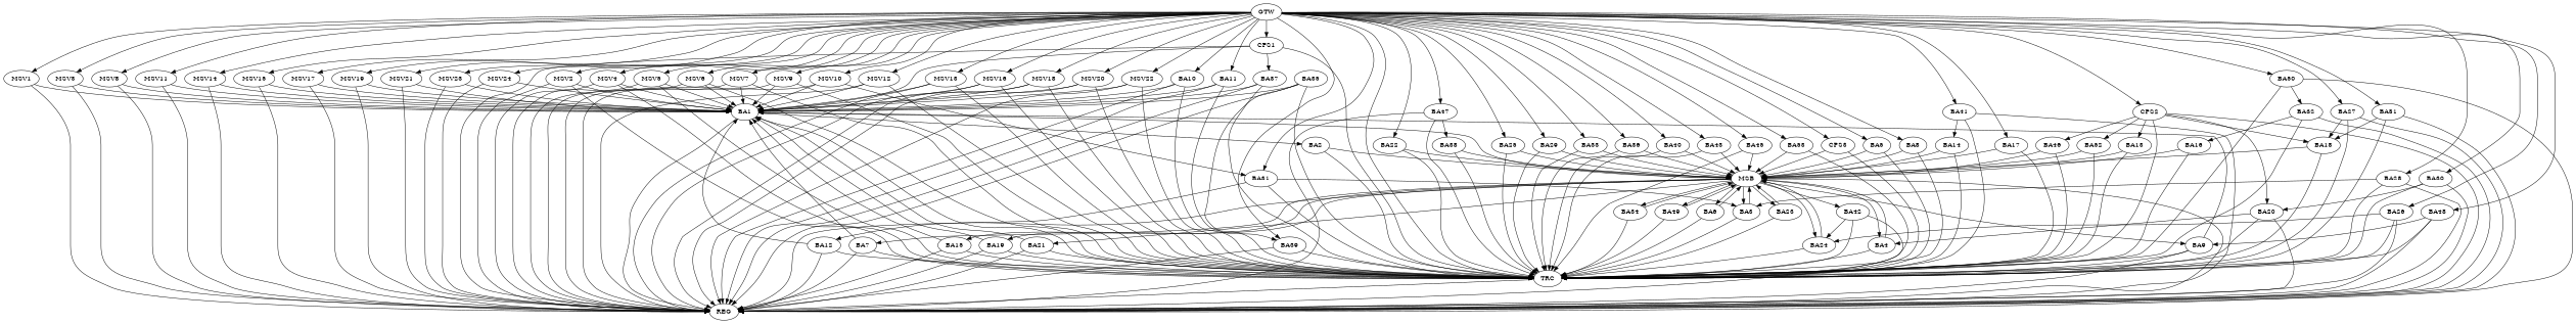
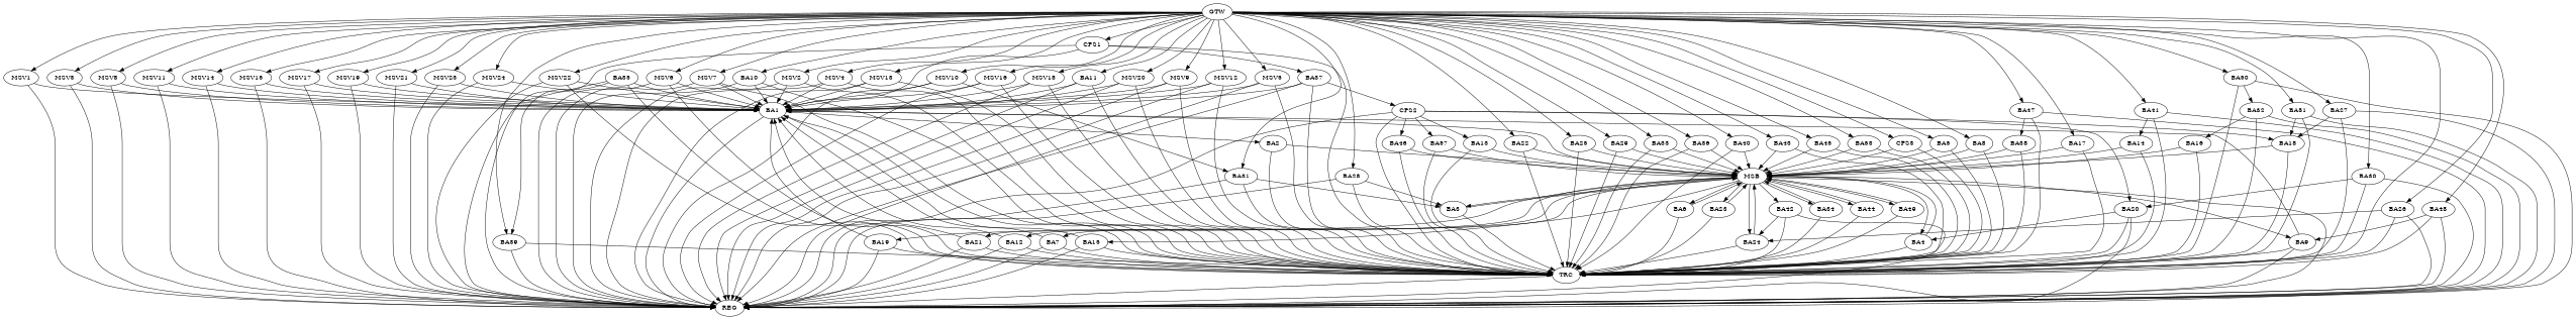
  strict digraph {
    n1 [label=BA1]
    n2 [label=BA2]
    n3 [label=REG]
    n4 [label=TRC]
    n5 [label=MSB]
    n6 [label=BA3]
    n7 [label=BA4]
    n8 [label=BA6]
    n9 [label=BA7]
    n10 [label=BA9]
    n11 [label=BA12]
    n12 [label=BA15]
    n13 [label=BA19]
    n14 [label=BA21]
    n15 [label=BA23]
    n16 [label=BA24]
    n17 [label=BA34]
    n18 [label=BA42]
+   n19 [label=BA44]
    n20 [label=BA49]
    n21 [label=BA5]
    n22 [label=BA8]
    n23 [label=BA10]
    n24 [label=BA11]
    n25 [label=BA13]
    n26 [label=BA14]
    n27 [label=BA16]
    n28 [label=BA17]
    n29 [label=BA18]
    n30 [label=BA20]
    n31 [label=BA22]
    n32 [label=BA25]
    n33 [label=BA26]
    n34 [label=BA27]
    n35 [label=BA28]
    n36 [label=BA29]
    n37 [label=BA30]
    n38 [label=BA31]
    n39 [label=BA32]
    n40 [label=BA33]
    n41 [label=BA35]
    n42 [label=BA39]
    n43 [label=BA36]
    n44 [label=BA37]
    n45 [label=BA38]
    n46 [label=BA40]
    n47 [label=BA41]
    n48 [label=BA43]
    n49 [label=BA45]
    n50 [label=BA46]
    n51 [label=BA47]
    n52 [label=BA48]
    n53 [label=BA50]
    n54 [label=BA51]
-   n55 [label=BA52]
+   n55 [label=BA57]
    n56 [label=BA53]
    n57 [label=CPS1]
    n58 [label=CPS2]
    n59 [label=CPS3]
    n60 [label=GTW]
    n61 [label=MSV1]
    n62 [label=MSV2]
    n63 [label=MSV3]
    n64 [label=MSV4]
    n65 [label=MSV5]
    n66 [label=MSV6]
    n67 [label=MSV7]
    n68 [label=MSV8]
    n69 [label=MSV9]
    n70 [label=MSV10]
    n71 [label=MSV11]
    n72 [label=MSV12]
    n73 [label=MSV13]
    n74 [label=MSV14]
    n75 [label=MSV15]
    n76 [label=MSV16]
    n77 [label=MSV17]
    n78 [label=MSV18]
    n79 [label=MSV19]
    n80 [label=MSV20]
    n81 [label=MSV21]
    n82 [label=MSV22]
    n83 [label=MSV23]
    n84 [label=MSV24]
    n1 -> n2
    n1 -> n3
    n1 -> n4
    n2 -> n4
    n2 -> n5
    n4 -> n3
    n5 -> n1
    n5 -> n3
    n5 -> n6
    n5 -> n7
    n5 -> n8
    n5 -> n9
    n5 -> n10
    n5 -> n11
    n5 -> n12
    n5 -> n13
    n5 -> n14
    n5 -> n15
    n5 -> n16
    n5 -> n17
    n5 -> n18
+   n5 -> n19
    n5 -> n20
    n6 -> n4
    n6 -> n5
    n7 -> n4
    n7 -> n5
    n8 -> n4
    n8 -> n5
    n9 -> n1
    n9 -> n3
    n9 -> n4
    n10 -> n1
    n10 -> n3
    n10 -> n4
    n11 -> n1
    n11 -> n3
    n11 -> n4
    n12 -> n1
    n12 -> n3
    n12 -> n4
    n13 -> n1
    n13 -> n3
    n13 -> n4
    n14 -> n1
    n14 -> n3
    n14 -> n4
    n15 -> n4
    n15 -> n5
    n16 -> n4
    n16 -> n5
    n17 -> n4
    n17 -> n5
    n18 -> n3
    n18 -> n4
    n18 -> n16
+   n19 -> n4
+   n19 -> n5
    n20 -> n4
    n20 -> n5
    n21 -> n4
    n21 -> n5
    n22 -> n4
    n22 -> n5
    n23 -> n1
    n23 -> n3
    n23 -> n4
    n24 -> n1
    n24 -> n3
    n24 -> n4
    n25 -> n4
    n25 -> n5
    n26 -> n4
    n26 -> n5
    n27 -> n4
    n27 -> n5
    n28 -> n4
    n28 -> n5
    n29 -> n4
    n29 -> n5
    n30 -> n3
    n30 -> n4
    n30 -> n7
    n31 -> n4
    n31 -> n5
    n32 -> n4
    n32 -> n5
    n33 -> n3
    n33 -> n4
    n33 -> n16
    n34 -> n3
    n34 -> n4
    n34 -> n29
    n35 -> n3
    n35 -> n4
    n35 -> n6
    n36 -> n4
    n36 -> n5
    n37 -> n3
    n37 -> n4
    n37 -> n30
    n38 -> n3
    n38 -> n4
    n38 -> n6
    n39 -> n3
    n39 -> n4
    n39 -> n27
    n40 -> n4
    n40 -> n5
    n41 -> n1
    n41 -> n3
    n41 -> n4
    n41 -> n42
    n42 -> n3
    n42 -> n4
    n43 -> n4
    n43 -> n5
    n44 -> n1
    n44 -> n3
    n44 -> n4
    n45 -> n4
    n45 -> n5
    n46 -> n4
    n46 -> n5
    n47 -> n3
    n47 -> n4
    n47 -> n26
    n48 -> n4
    n48 -> n5
    n49 -> n4
    n49 -> n5
    n50 -> n4
    n50 -> n5
    n51 -> n3
    n51 -> n4
    n51 -> n45
    n52 -> n3
    n52 -> n4
    n52 -> n10
    n53 -> n3
    n53 -> n4
    n53 -> n39
    n54 -> n3
    n54 -> n4
    n54 -> n29
    n55 -> n4
    n55 -> n5
    n56 -> n4
    n56 -> n5
    n57 -> n1
    n57 -> n3
    n57 -> n4
    n57 -> n44
    n58 -> n3
    n58 -> n4
    n58 -> n25
    n58 -> n29
    n58 -> n30
    n58 -> n50
    n58 -> n55
    n59 -> n4
    n59 -> n5
    n60 -> n4
    n60 -> n21
    n60 -> n22
    n60 -> n23
    n60 -> n24
    n60 -> n28
    n60 -> n31
    n60 -> n32
    n60 -> n33
    n60 -> n34
    n60 -> n35
    n60 -> n36
    n60 -> n37
    n60 -> n38
    n60 -> n40
    n60 -> n42
    n60 -> n43
    n60 -> n46
    n60 -> n47
    n60 -> n48
    n60 -> n49
    n60 -> n51
    n60 -> n52
    n60 -> n53
    n60 -> n54
    n60 -> n56
    n60 -> n57
-   n60 -> n58
+   n44 -> n58
    n60 -> n59
    n60 -> n61
    n60 -> n62
    n60 -> n63
    n60 -> n64
    n60 -> n65
    n60 -> n66
    n60 -> n67
    n60 -> n68
    n60 -> n69
    n60 -> n70
    n60 -> n71
    n60 -> n72
    n60 -> n73
    n60 -> n74
    n60 -> n75
    n60 -> n76
    n60 -> n77
    n60 -> n78
    n60 -> n79
    n60 -> n80
    n60 -> n81
    n60 -> n82
    n60 -> n83
    n60 -> n84
    n61 -> n1
    n61 -> n3
    n62 -> n1
    n62 -> n3
    n62 -> n4
    n63 -> n1
    n63 -> n3
    n64 -> n1
    n64 -> n3
    n64 -> n4
    n65 -> n1
    n65 -> n3
    n65 -> n4
    n66 -> n1
    n66 -> n3
    n66 -> n4
    n67 -> n1
    n67 -> n3
    n67 -> n4
    n68 -> n1
    n68 -> n3
    n69 -> n1
    n69 -> n3
    n69 -> n4
    n70 -> n1
    n70 -> n3
    n70 -> n38
    n71 -> n1
    n71 -> n3
    n72 -> n1
    n72 -> n3
    n72 -> n4
    n73 -> n1
    n73 -> n3
    n73 -> n4
    n74 -> n1
    n74 -> n3
    n75 -> n1
    n75 -> n3
    n76 -> n1
    n76 -> n3
    n76 -> n4
    n77 -> n1
    n77 -> n3
    n78 -> n1
    n78 -> n3
    n78 -> n4
    n79 -> n1
    n79 -> n3
    n80 -> n1
    n80 -> n3
    n80 -> n4
    n81 -> n1
    n81 -> n3
    n82 -> n1
    n82 -> n3
    n82 -> n4
    n83 -> n1
    n83 -> n3
    n84 -> n1
    n84 -> n3
  }
